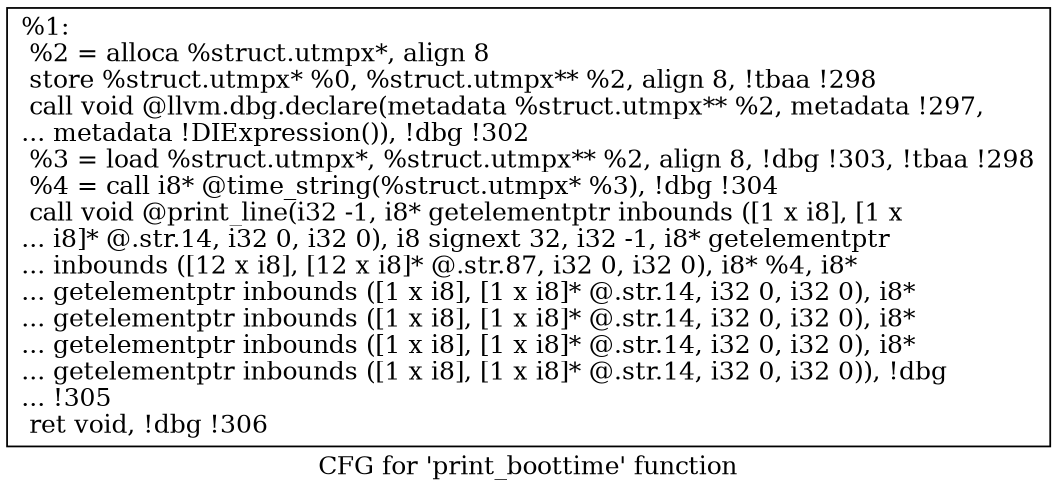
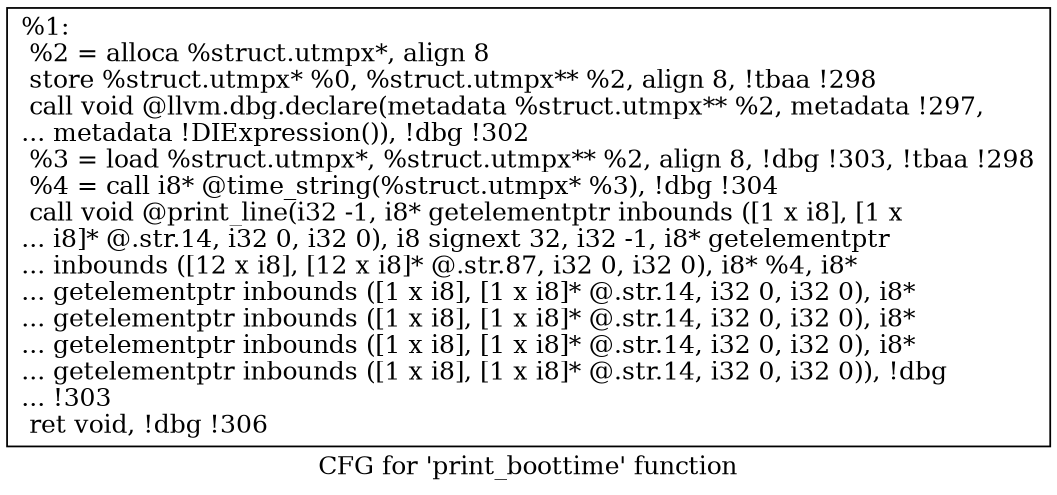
  digraph {
    label="CFG for 'print_boottime' function"
    rankdir=LR
-   n1 [label="{%1:\l  %2 = alloca %struct.utmpx*, align 8\l  store %struct.utmpx* %0, %struct.utmpx** %2, align 8, !tbaa !298\l  call void @llvm.dbg.declare(metadata %struct.utmpx** %2, metadata !297,\l... metadata !DIExpression()), !dbg !302\l  %3 = load %struct.utmpx*, %struct.utmpx** %2, align 8, !dbg !303, !tbaa !298\l  %4 = call i8* @time_string(%struct.utmpx* %3), !dbg !304\l  call void @print_line(i32 -1, i8* getelementptr inbounds ([1 x i8], [1 x\l... i8]* @.str.14, i32 0, i32 0), i8 signext 32, i32 -1, i8* getelementptr\l... inbounds ([12 x i8], [12 x i8]* @.str.87, i32 0, i32 0), i8* %4, i8*\l... getelementptr inbounds ([1 x i8], [1 x i8]* @.str.14, i32 0, i32 0), i8*\l... getelementptr inbounds ([1 x i8], [1 x i8]* @.str.14, i32 0, i32 0), i8*\l... getelementptr inbounds ([1 x i8], [1 x i8]* @.str.14, i32 0, i32 0), i8*\l... getelementptr inbounds ([1 x i8], [1 x i8]* @.str.14, i32 0, i32 0)), !dbg\l... !305\l  ret void, !dbg !306\l}" shape=record style=filled fillcolor=white]
+   n1 [label="{%1:\l  %2 = alloca %struct.utmpx*, align 8\l  store %struct.utmpx* %0, %struct.utmpx** %2, align 8, !tbaa !298\l  call void @llvm.dbg.declare(metadata %struct.utmpx** %2, metadata !297,\l... metadata !DIExpression()), !dbg !302\l  %3 = load %struct.utmpx*, %struct.utmpx** %2, align 8, !dbg !303, !tbaa !298\l  %4 = call i8* @time_string(%struct.utmpx* %3), !dbg !304\l  call void @print_line(i32 -1, i8* getelementptr inbounds ([1 x i8], [1 x\l... i8]* @.str.14, i32 0, i32 0), i8 signext 32, i32 -1, i8* getelementptr\l... inbounds ([12 x i8], [12 x i8]* @.str.87, i32 0, i32 0), i8* %4, i8*\l... getelementptr inbounds ([1 x i8], [1 x i8]* @.str.14, i32 0, i32 0), i8*\l... getelementptr inbounds ([1 x i8], [1 x i8]* @.str.14, i32 0, i32 0), i8*\l... getelementptr inbounds ([1 x i8], [1 x i8]* @.str.14, i32 0, i32 0), i8*\l... getelementptr inbounds ([1 x i8], [1 x i8]* @.str.14, i32 0, i32 0)), !dbg\l... !303\l  ret void, !dbg !306\l}" shape=record style=filled fillcolor=white]
  }
